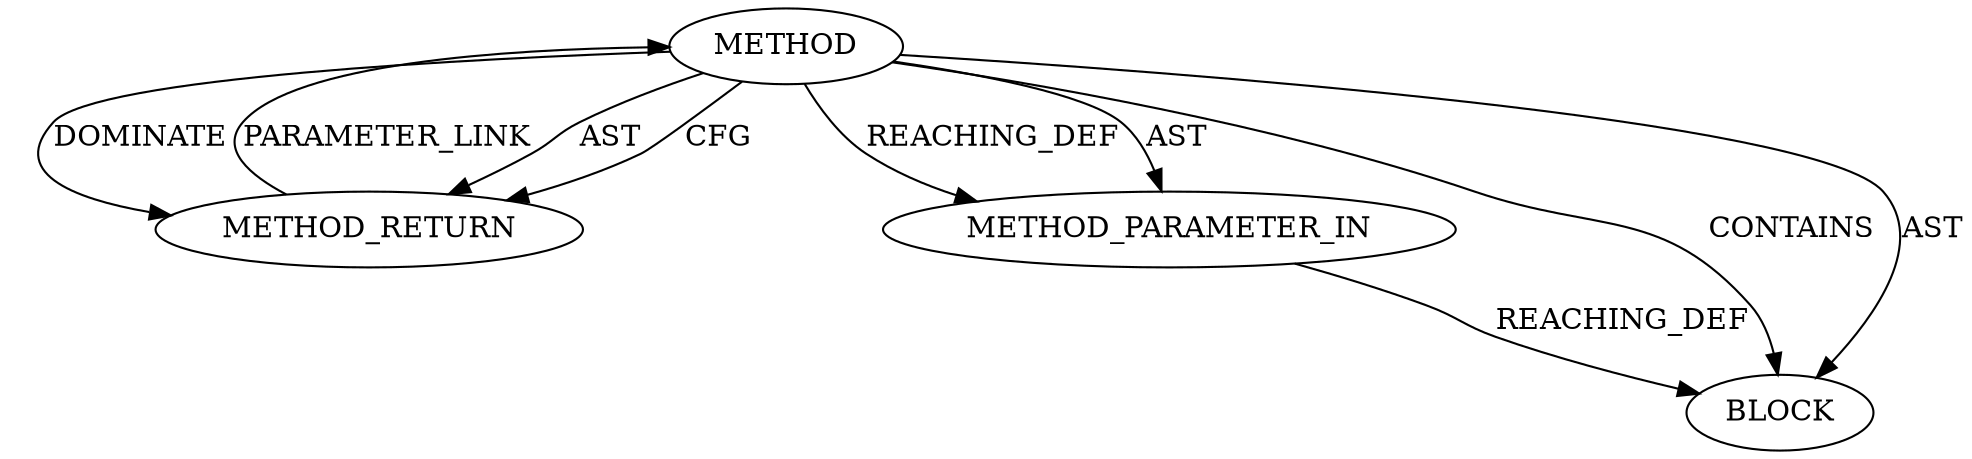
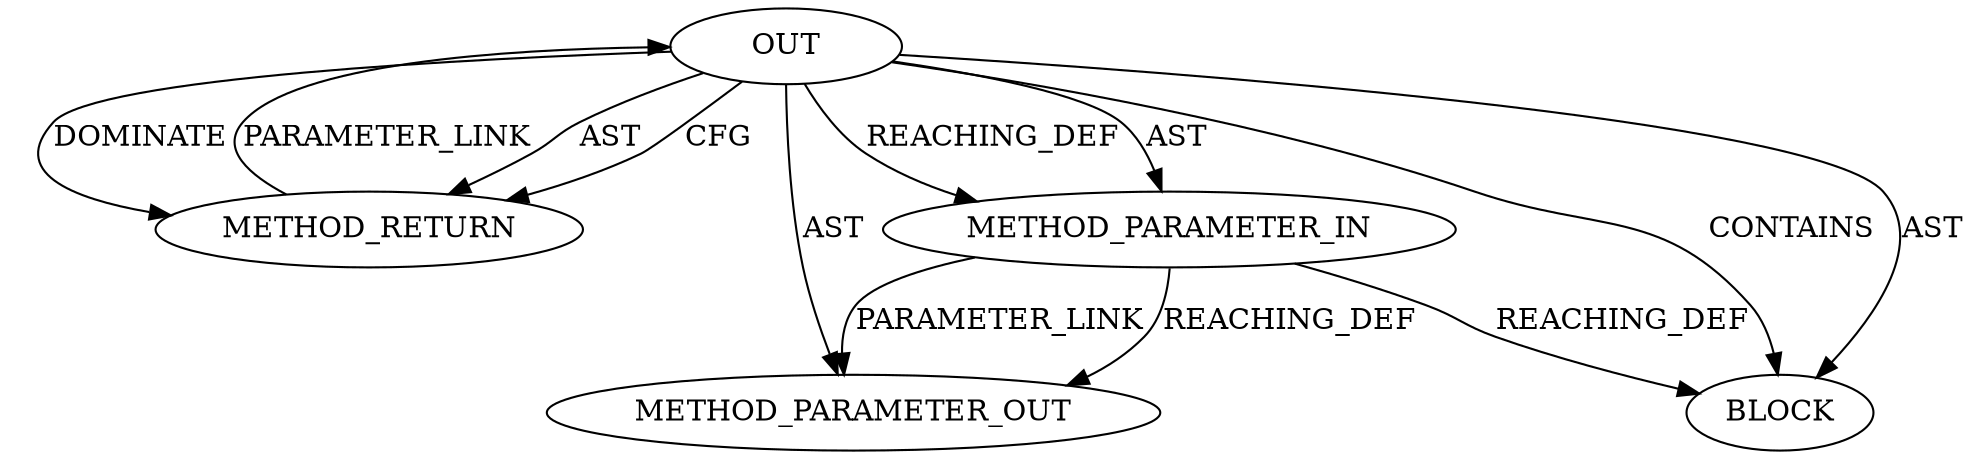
  digraph {
    fontname="DejaVu Serif"
    node [CODE=p1 EVALUATION_STRATEGY=BY_VALUE ORDER=1 TYPE_FULL_NAME=ANY fontname="DejaVu Serif"]
    edge [fontname="DejaVu Serif"]
+   n1 [INDEX=1 IS_VARIADIC=false NAME=p1 label=METHOD_PARAMETER_OUT]
    n2 [INDEX=1 IS_VARIADIC=false NAME=p1 label=METHOD_PARAMETER_IN]
    n3 [ARGUMENT_INDEX=1 CODE="<empty>" label=BLOCK EVALUATION_STRATEGY=""]
    n4 [CODE=RET ORDER=2 label=METHOD_RETURN]
-   n5 [AST_PARENT_FULL_NAME="<global>" AST_PARENT_TYPE=NAMESPACE_BLOCK CODE="<empty>" FILENAME="<empty>" FULL_NAME=HMAC_CTX_cleanup IS_EXTERNAL=true NAME=HMAC_CTX_cleanup ORDER=0 label=METHOD EVALUATION_STRATEGY="" TYPE_FULL_NAME=""]
+   n5 [AST_PARENT_FULL_NAME="<global>" AST_PARENT_TYPE=NAMESPACE_BLOCK CODE="<empty>" FILENAME="<empty>" FULL_NAME=HMAC_CTX_cleanup IS_EXTERNAL=true NAME=HMAC_CTX_cleanup ORDER=0 label=OUT EVALUATION_STRATEGY="" TYPE_FULL_NAME=""]
+   n2 -> n1 [label=PARAMETER_LINK]
+   n2 -> n1 [VARIABLE=p1 label=REACHING_DEF]
    n2 -> n3 [VARIABLE=p1 label=REACHING_DEF]
    n4 -> n5 [label=PARAMETER_LINK]
+   n5 -> n1 [label=AST]
    n5 -> n2 [label=REACHING_DEF]
    n5 -> n2 [label=AST]
    n5 -> n3 [label=CONTAINS]
    n5 -> n3 [label=AST]
    n5 -> n4 [label=AST]
    n5 -> n4 [label=CFG]
    n5 -> n4 [label=DOMINATE]
  }
